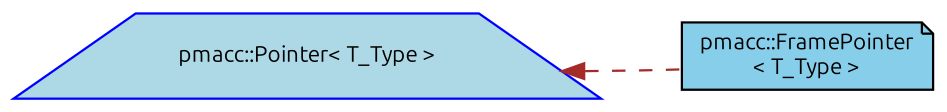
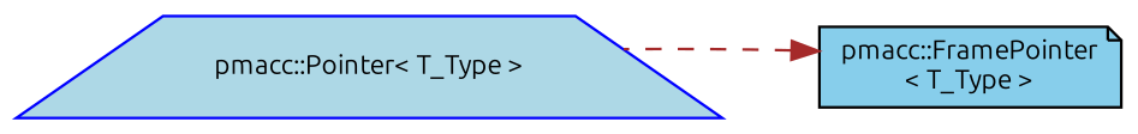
  digraph {
    rankdir=LR
    fontname=Ubuntu
    node [fontname=Ubuntu fontsize=10 style=filled]
    n1 [color=blue fillcolor=lightblue height=0.2 label="pmacc::Pointer\< T_Type \>" shape=trapezium width=0.4]
    n2 [color=black fillcolor=skyblue height=0.2 label="pmacc::FramePointer\l\< T_Type \>" shape=note width=0.4]
-   n1 -> n2 [color=brown dir=back fontname=Ubuntu fontsize=10 labelfontname=Helvetica labelfontsize=10 style=dashed]
+   n2 -> n1 [color=brown dir=back fontname=Ubuntu fontsize=10 labelfontname=Helvetica labelfontsize=10 style=dashed]
  }
